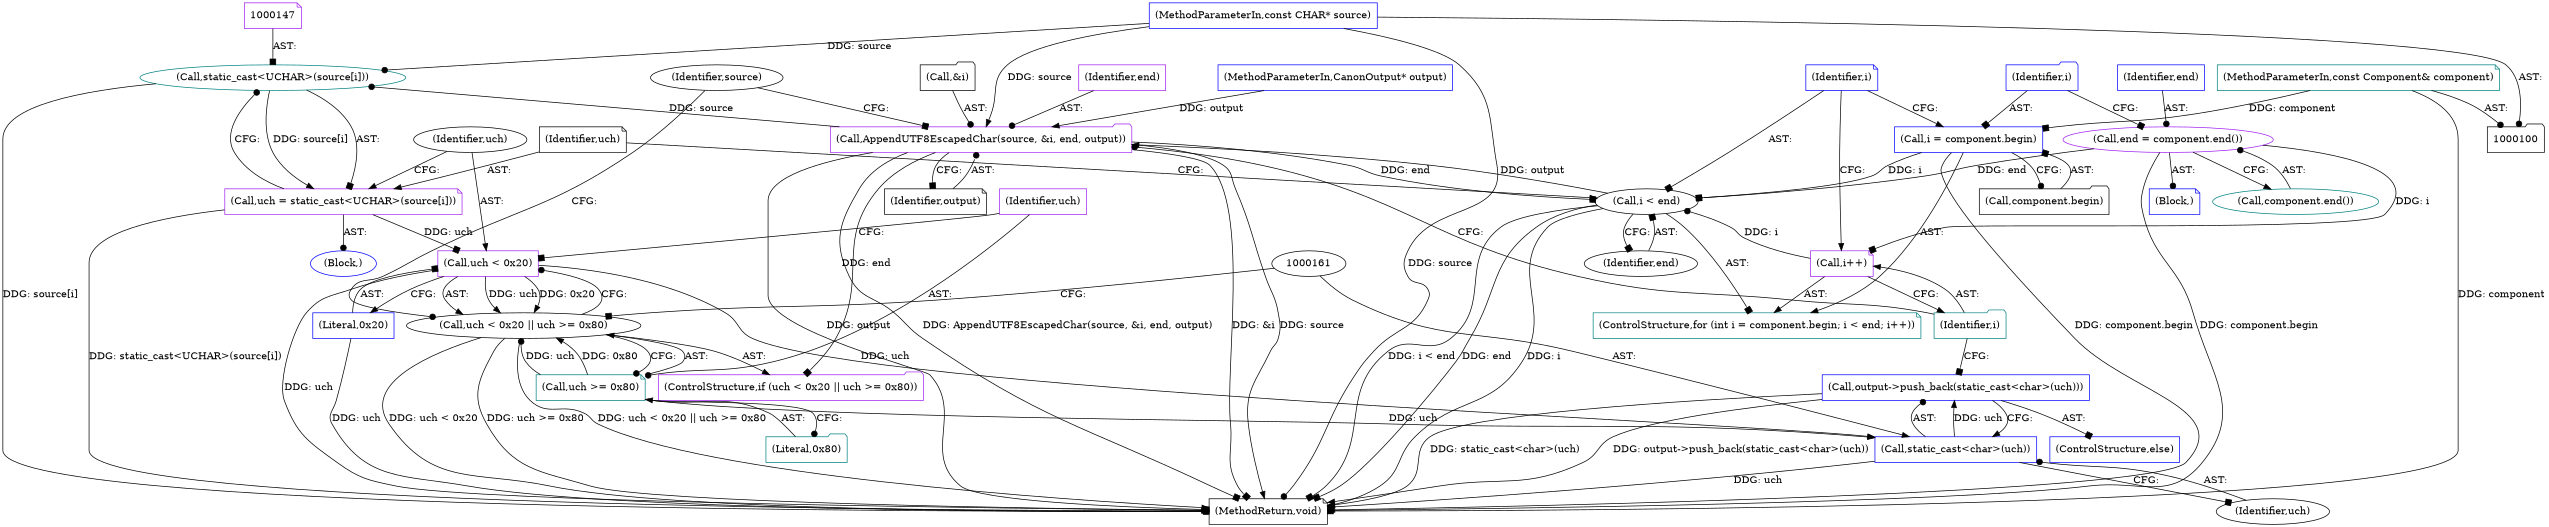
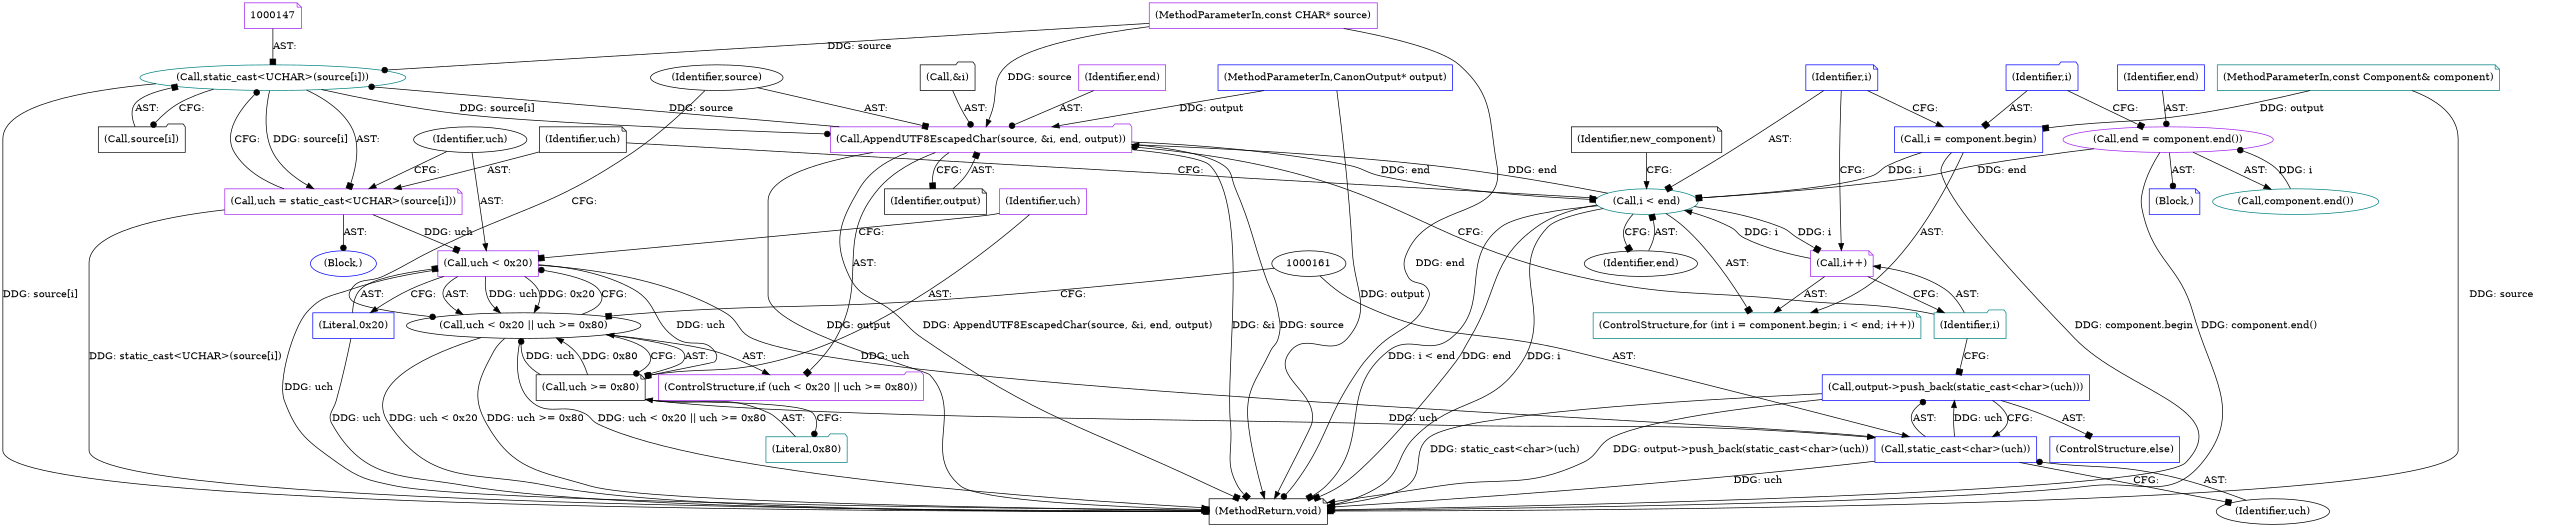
  digraph {
    node [color=black shape=note]
    edge [arrowhead=normal]
    n1 [color=teal label="(Call,static_cast<UCHAR>(source[i]))" shape=ellipse]
    n2 [color=purple label="(Call,AppendUTF8EscapedChar(source, &i, end, output))" shape=folder]
    n3 [color=purple label="(Call,uch = static_cast<UCHAR>(source[i]))"]
    n4 [label="(MethodReturn,void)"]
-   n6 [label="(Call,i < end)" shape=ellipse]
+   n5 [label="(Call,source[i])" shape=folder]
+   n6 [color=teal label="(Call,i < end)" shape=ellipse]
    n7 [label="(Identifier,output)"]
    n8 [color=purple label="(ControlStructure,if (uch < 0x20 || uch >= 0x80))" shape=folder]
    n9 [color=purple label="(Call,uch < 0x20)" shape=box]
    n10 [color=blue label="(Block,)" shape=ellipse]
    n11 [color=purple label="(Call,i++)"]
    n12 [color=teal label="(ControlStructure,for (int i = component.begin; i < end; i++))"]
    n13 [label="(Identifier,end)" shape=ellipse]
-   n14 [color=blue label="(MethodParameterIn,const CHAR* source)" shape=box]
-   1000100 [shape=folder]
+   n14 [color=purple label="(MethodParameterIn,const CHAR* source)" shape=box]
    n16 [color=teal label="(Identifier,i)" shape=folder]
    n17 [color=blue label="(Call,i = component.begin)" shape=box]
-   n18 [label="(Call,component.begin)" shape=folder]
    n19 [color=teal label="(MethodParameterIn,const Component& component)"]
    n20 [color=blue label="(Call,output->push_back(static_cast<char>(uch)))" shape=box]
    n21 [color=purple label="(Call,end = component.end())" shape=ellipse]
    n22 [color=teal label="(Call,component.end())" shape=ellipse]
    n23 [color=blue label="(Block,)"]
    n24 [color=blue label="(MethodParameterIn,CanonOutput* output)" shape=box]
    n25 [label="(Call,uch < 0x20 || uch >= 0x80)" shape=ellipse]
-   n26 [color=teal label="(Call,uch >= 0x80)"]
+   n26 [label="(Call,uch >= 0x80)"]
    n27 [color=blue label="(Call,static_cast<char>(uch))" shape=box]
    n28 [color=blue label="(Literal,0x20)" shape=box]
    n29 [color=teal label="(Literal,0x80)" shape=folder]
    n30 [label="(Identifier,uch)" shape=ellipse]
    n31 [color=blue label="(ControlStructure,else)" shape=box]
    n32 [label="(Identifier,source)" shape=ellipse]
    n33 [color=blue label="(Identifier,i)"]
    n34 [color=blue label="(Identifier,i)" shape=folder]
    n35 [label="(Call,&i)" shape=folder]
    n36 [color=purple label="(Identifier,uch)" shape=box]
    n37 [label="(Identifier,uch)" shape=ellipse]
    n38 [color=purple label="(Identifier,end)" shape=box]
+   n39 [label="(Identifier,new_component)"]
    n40 [color=blue label="(Identifier,end)" shape=box]
    n41 [label="(Identifier,uch)"]
    n42 [color=purple label=1000147]
    1000161 [shape=ellipse]
+   n1 -> n2 [arrowhead=dot label="DDG: source[i]"]
    n1 -> n3 [arrowhead=box label="AST: "]
    n1 -> n3 [label="DDG: source[i]"]
    n1 -> n4 [arrowhead=box label="DDG: source[i]"]
+   n1 -> n5 [arrowhead=dot label="CFG: "]
    n2 -> n1 [arrowhead=dot label="DDG: source"]
    n2 -> n4 [arrowhead=box label="DDG: output"]
    n2 -> n4 [arrowhead=box label="DDG: AppendUTF8EscapedChar(source, &i, end, output)"]
    n2 -> n4 [arrowhead=box label="DDG: &i"]
    n2 -> n4 [label="DDG: source"]
    n2 -> n6 [arrowhead=box label="DDG: end"]
    n2 -> n7 [arrowhead=box label="CFG: "]
-   n2 -> n8 [arrowhead=box label="DDG: end"]
+   n2 -> n8 [arrowhead=box label="AST: "]
    n3 -> n1 [arrowhead=dot label="CFG: "]
    n3 -> n4 [label="DDG: static_cast<UCHAR>(source[i])"]
    n3 -> n9 [arrowhead=box label="DDG: uch"]
    n3 -> n10 [arrowhead=dot label="AST: "]
-   n6 -> n2 [label="DDG: output"]
+   n5 -> n1 [arrowhead=box label="AST: "]
+   n6 -> n2 [label="DDG: end"]
    n6 -> n4 [label="DDG: i"]
    n6 -> n4 [arrowhead=box label="DDG: i < end"]
    n6 -> n4 [arrowhead=box label="DDG: end"]
-   n21 -> n11 [arrowhead=box label="DDG: i"]
+   n6 -> n11 [arrowhead=box label="DDG: i"]
    n6 -> n12 [arrowhead=box label="AST: "]
    n6 -> n13 [arrowhead=box label="CFG: "]
-   n7 -> n2 [arrowhead=dot label="AST: "]
+   n7 -> n2 [arrowhead=box label="AST: "]
    n9 -> n4 [label="DDG: uch"]
    n9 -> n25 [label="AST: "]
    n9 -> n25 [label="DDG: uch"]
    n9 -> n25 [label="DDG: 0x20"]
+   n9 -> n26 [arrowhead=box label="DDG: uch"]
    n9 -> n27 [label="DDG: uch"]
    n9 -> n28 [label="CFG: "]
-   n11 -> n6 [arrowhead=dot label="DDG: i"]
+   n11 -> n6 [label="DDG: i"]
    n11 -> n12 [label="AST: "]
    n11 -> n16 [label="CFG: "]
    n13 -> n6 [arrowhead=box label="AST: "]
    n14 -> n1 [arrowhead=dot label="DDG: source"]
    n14 -> n2 [label="DDG: source"]
-   n14 -> n4 [arrowhead=dot label="DDG: source"]
-   n14 -> 1000100 [arrowhead=dot label="AST: "]
+   n14 -> n4 [arrowhead=dot label="DDG: end"]
    n16 -> n2 [arrowhead=dot label="CFG: "]
    n16 -> n11 [label="AST: "]
    n16 -> n20 [arrowhead=box label="CFG: "]
    n17 -> n4 [label="DDG: component.begin"]
    n17 -> n6 [arrowhead=box label="DDG: i"]
    n17 -> n12 [label="AST: "]
-   n17 -> n18 [arrowhead=dot label="CFG: "]
-   n18 -> n17 [arrowhead=box label="AST: "]
-   n19 -> n4 [arrowhead=box label="DDG: component"]
-   n19 -> 1000100 [arrowhead=dot label="AST: "]
-   n19 -> n17 [arrowhead=box label="DDG: component"]
+   n19 -> n4 [arrowhead=box label="DDG: source"]
+   n19 -> n17 [arrowhead=box label="DDG: output"]
    n20 -> n4 [label="DDG: output->push_back(static_cast<char>(uch))"]
    n20 -> n4 [label="DDG: static_cast<char>(uch)"]
    n20 -> n27 [label="CFG: "]
    n20 -> n31 [arrowhead=box label="AST: "]
-   n21 -> n4 [arrowhead=box label="DDG: component.begin"]
+   n21 -> n4 [arrowhead=box label="DDG: component.end()"]
    n21 -> n6 [arrowhead=box label="DDG: end"]
-   n21 -> n22 [label="CFG: "]
+   n21 -> n22 [label="AST: "]
    n21 -> n23 [arrowhead=dot label="AST: "]
-   n22 -> n21 [arrowhead=dot label="AST: "]
+   n22 -> n21 [arrowhead=dot label="DDG: i"]
    n24 -> n2 [label="DDG: output"]
+   n24 -> n4 [label="DDG: output"]
    n25 -> n4 [label="DDG: uch >= 0x80"]
    n25 -> n4 [label="DDG: uch < 0x20 || uch >= 0x80"]
    n25 -> n4 [arrowhead=box label="DDG: uch < 0x20"]
    n25 -> n8 [label="AST: "]
    n25 -> n9 [arrowhead=dot label="CFG: "]
    n25 -> n26 [arrowhead=dot label="CFG: "]
    n26 -> n25 [label="AST: "]
    n26 -> n25 [arrowhead=dot label="DDG: uch"]
    n26 -> n25 [label="DDG: 0x80"]
    n26 -> n27 [label="DDG: uch"]
    n26 -> n29 [arrowhead=dot label="CFG: "]
    n27 -> n4 [arrowhead=dot label="DDG: uch"]
    n27 -> n20 [arrowhead=dot label="AST: "]
    n27 -> n20 [label="DDG: uch"]
    n27 -> n30 [arrowhead=box label="CFG: "]
    n28 -> n4 [arrowhead=dot label="DDG: uch"]
    n28 -> n9 [arrowhead=box label="AST: "]
    n29 -> n26 [label="AST: "]
    n30 -> n27 [arrowhead=dot label="AST: "]
-   n32 -> n2 [arrowhead=box label="CFG: "]
+   n32 -> n2 [arrowhead=box label="AST: "]
    n32 -> n25 [arrowhead=dot label="CFG: "]
    n33 -> n6 [arrowhead=box label="AST: "]
    n33 -> n11 [label="CFG: "]
    n33 -> n17 [label="CFG: "]
    n34 -> n17 [arrowhead=box label="AST: "]
    n34 -> n21 [arrowhead=box label="CFG: "]
    n35 -> n2 [arrowhead=dot label="AST: "]
    n36 -> n9 [arrowhead=box label="CFG: "]
    n36 -> n26 [arrowhead=dot label="AST: "]
    n37 -> n3 [label="CFG: "]
    n37 -> n9 [label="AST: "]
    n38 -> n2 [arrowhead=dot label="AST: "]
+   n39 -> n6 [label="CFG: "]
    n40 -> n21 [arrowhead=dot label="AST: "]
    n41 -> n3 [label="AST: "]
    n41 -> n6 [label="CFG: "]
    n42 -> n1 [arrowhead=box label="AST: "]
    1000161 -> n25 [arrowhead=box label="CFG: "]
    1000161 -> n27 [label="AST: "]
  }
